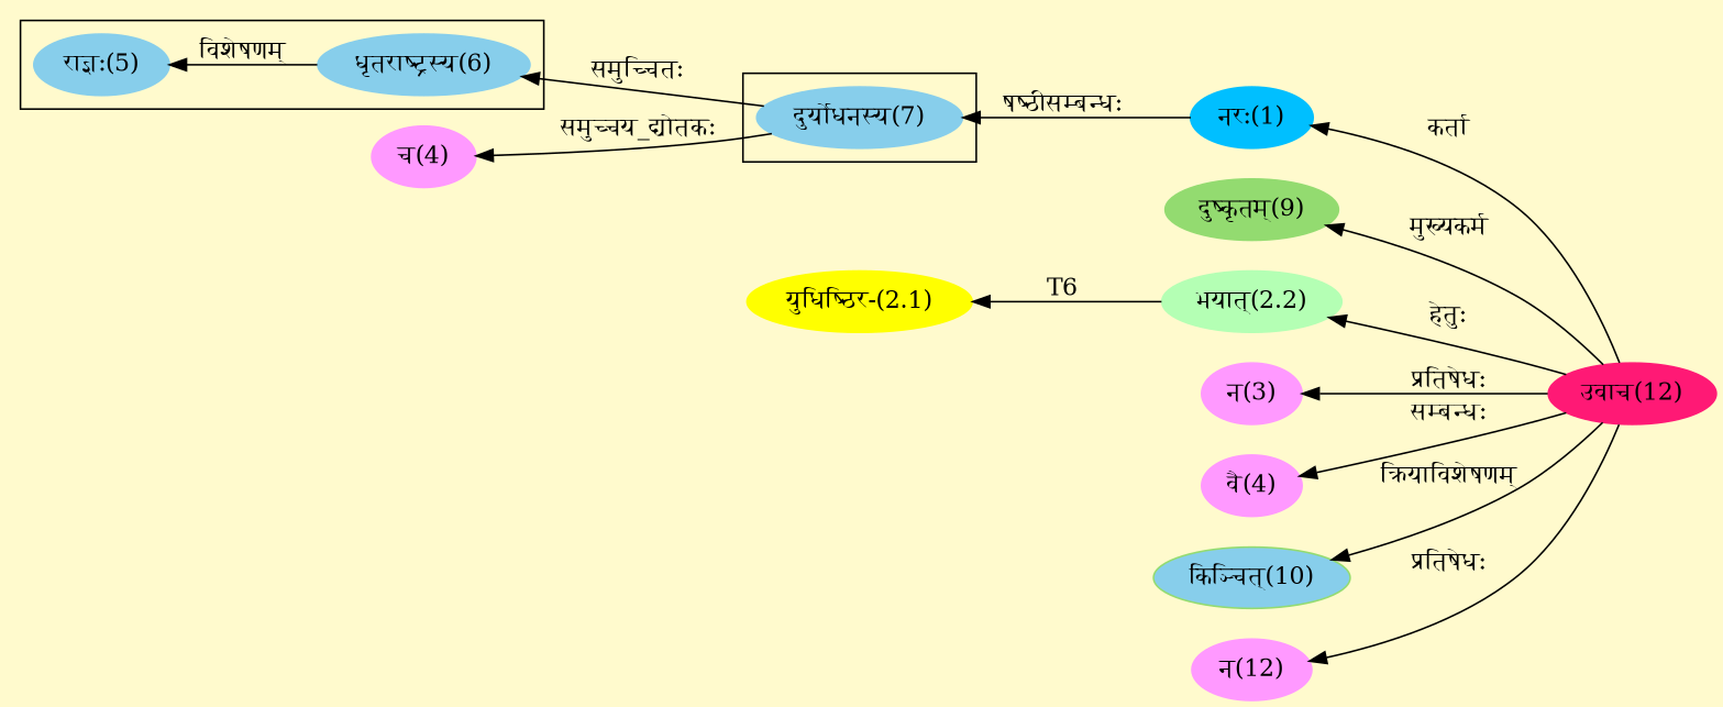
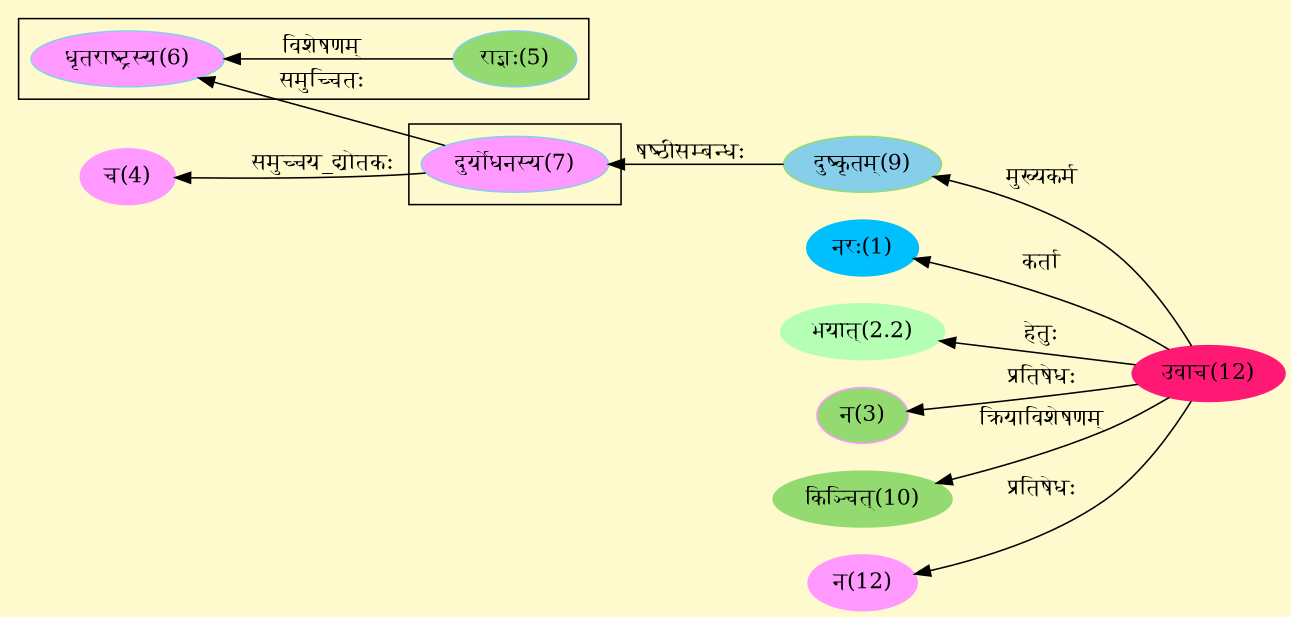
  digraph {
    bgcolor=lemonchiffon1
    compound=true
    rankdir=LR
    node [color="#FF99FF" style=filled]
    edge [dir=back]
-   n1 [color="#87CEEB" label="राज्ञः(5)"]
-   n2 [color="#87CEEB" label="धृतराष्ट्रस्य(6)"]
-   n3 [color="#87CEEB" label="दुर्योधनस्य(7)"]
-   n4 [color="#93DB70" label="दुष्कृतम्(9)"]
+   n1 [color="#87CEEB" label="राज्ञः(5)" fillcolor="#93DB70"]
+   n2 [color="#87CEEB" label="धृतराष्ट्रस्य(6)" fillcolor="#FF99FF"]
+   n3 [color="#87CEEB" label="दुर्योधनस्य(7)" fillcolor="#FF99FF"]
+   n4 [color="#93DB70" label="दुष्कृतम्(9)" fillcolor="#87CEEB"]
    n5 [color="#FF1975" label="उवाच(12)"]
    n6 [color="#00BFFF" label="नरः(1)"]
-   n7 [color="#FFFF00" label="युधिष्ठिर-(2.1)"]
    n8 [color="#B4FFB4" label="भयात्(2.2)"]
-   n9 [label="न(3)"]
-   n10 [label="वै(4)"]
+   n9 [label="न(3)" fillcolor="#93DB70"]
    n11 [label="च(4)"]
-   n12 [color="#93DB70" label="किञ्चित्(10)" fillcolor="#87CEEB"]
+   n12 [color="#93DB70" label="किञ्चित्(10)"]
    n13 [label="न(12)"]
    subgraph cluster_1 {
      n1
      n2
    }
    subgraph cluster_2 {
      n3
    }
-   n1 -> n2 [label="विशेषणम्"]
+   n2 -> n1 [label="विशेषणम्"]
    n2 -> n3 [label="समुच्चितः"]
-   n3 -> n6 [label="षष्ठीसम्बन्धः"]
+   n3 -> n4 [label="षष्ठीसम्बन्धः"]
    n4 -> n5 [label="मुख्यकर्म"]
    n6 -> n5 [label="कर्ता"]
-   n7 -> n8 [label=T6]
    n8 -> n5 [label="हेतुः"]
    n9 -> n5 [label="प्रतिषेधः"]
-   n10 -> n5 [label="सम्बन्धः"]
    n11 -> n3 [label="समुच्चय_द्योतकः"]
    n12 -> n5 [label="क्रियाविशेषणम्"]
    n13 -> n5 [label="प्रतिषेधः"]
  }
